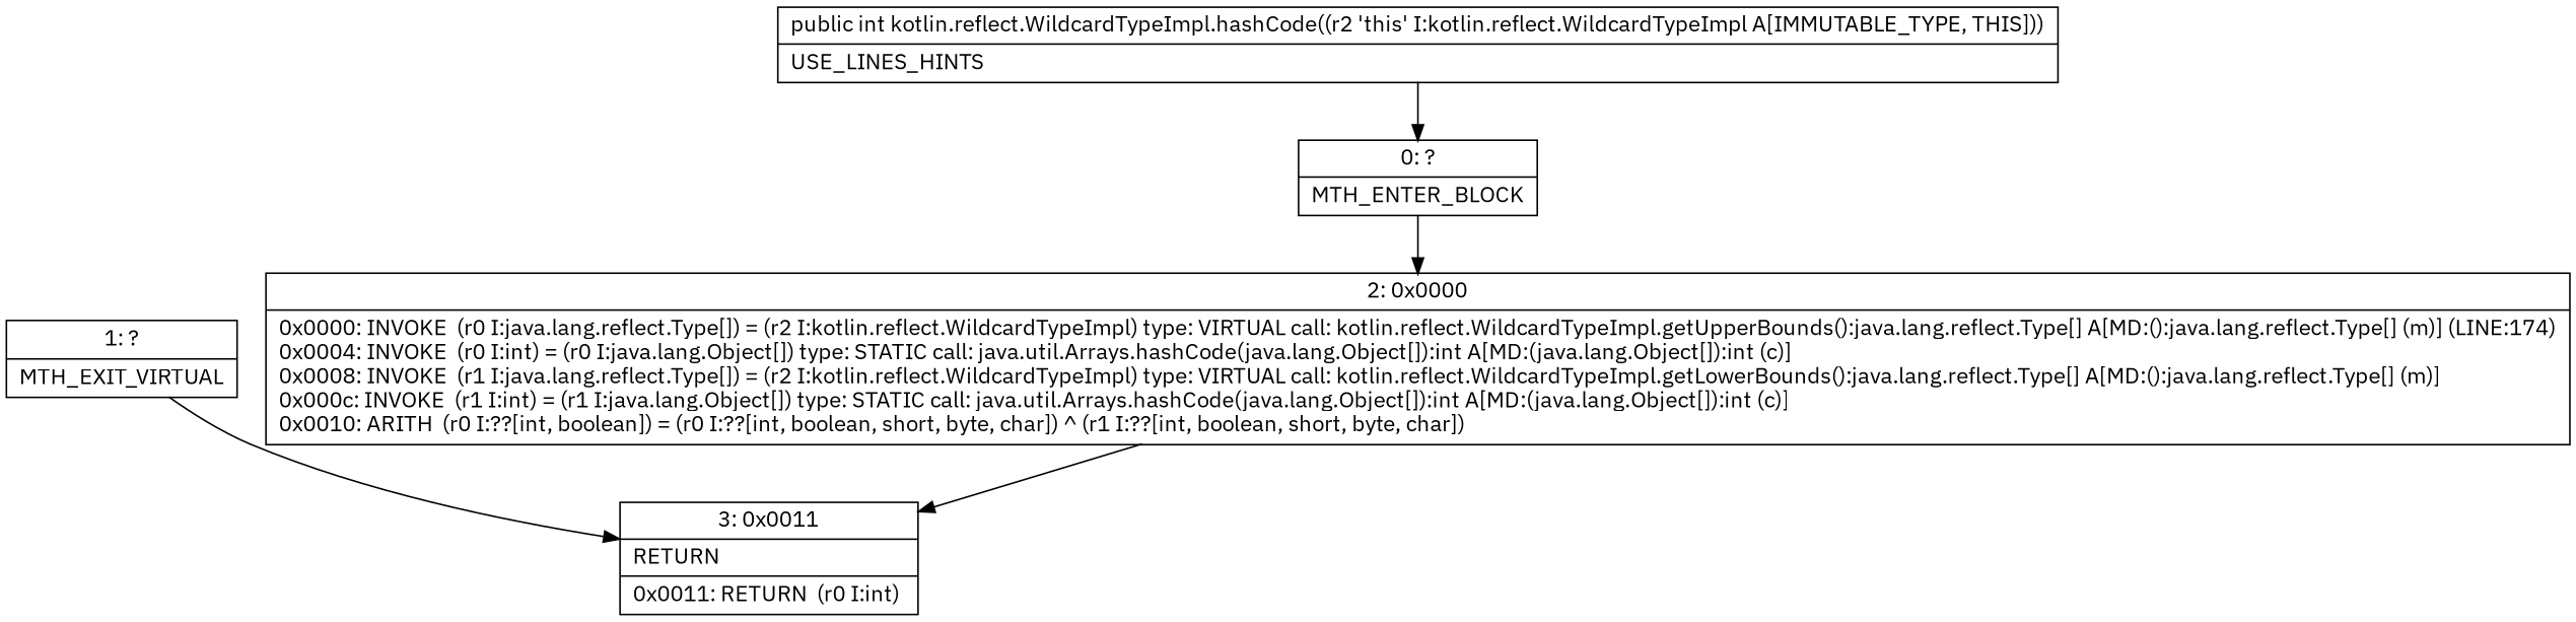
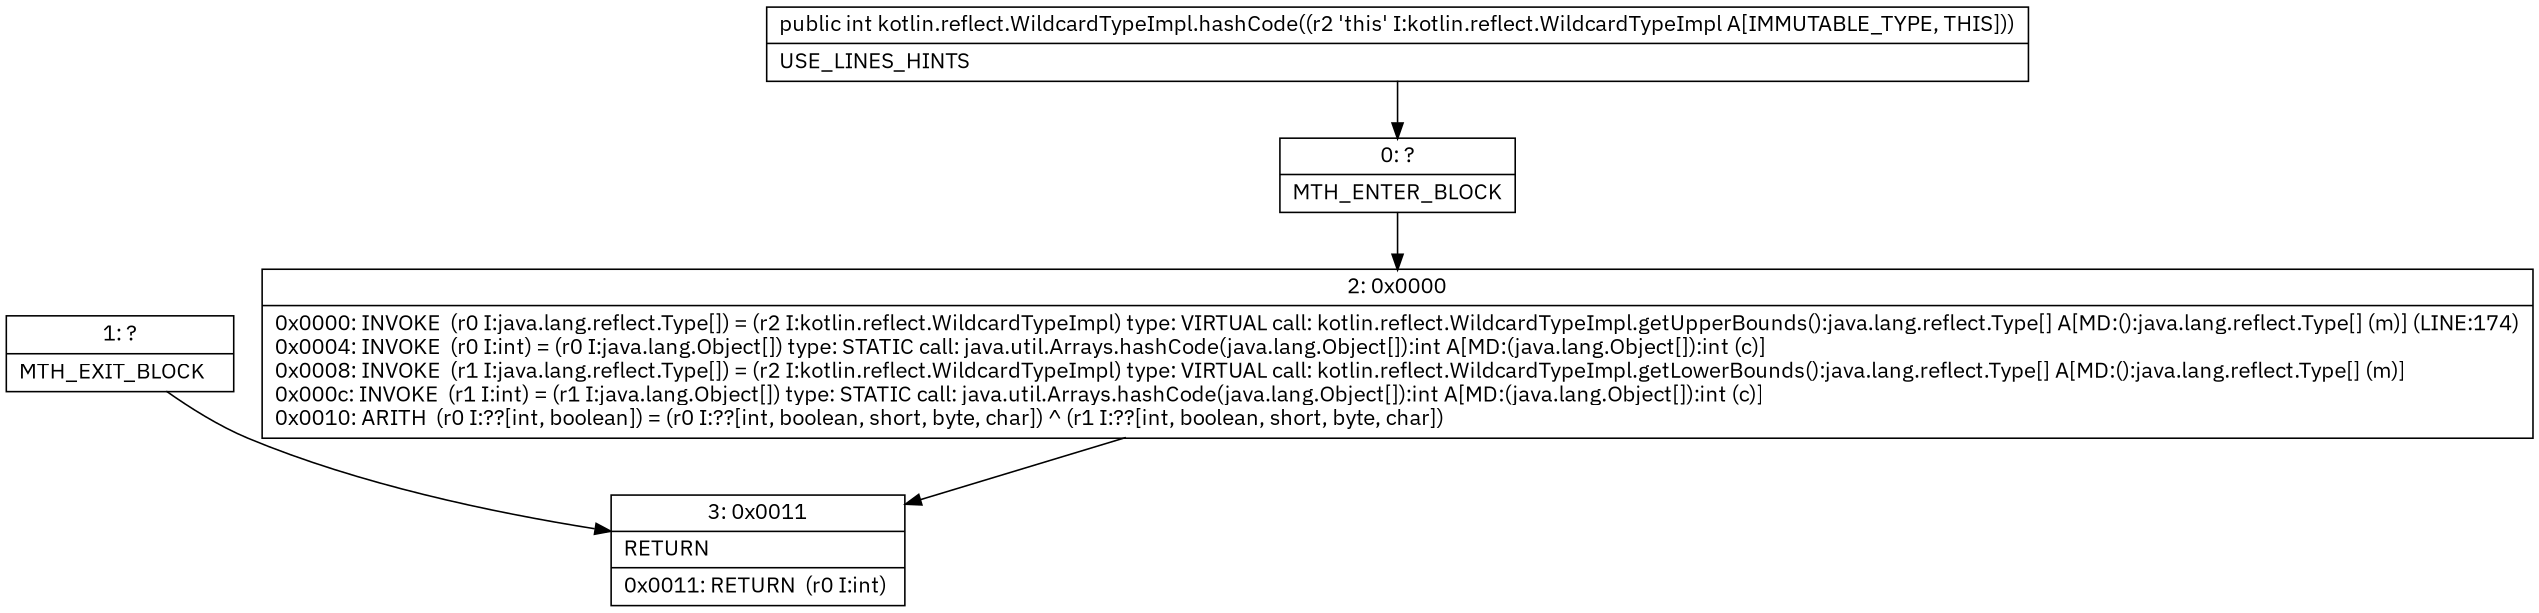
  digraph {
    fontname="IBM Plex Sans"
    node [fontname="IBM Plex Sans" shape=record]
    edge [fontname="IBM Plex Sans"]
    n1 [label="{0\:\ ?|MTH_ENTER_BLOCK\l}"]
    n2 [label="{2\:\ 0x0000|0x0000: INVOKE  (r0 I:java.lang.reflect.Type[]) = (r2 I:kotlin.reflect.WildcardTypeImpl) type: VIRTUAL call: kotlin.reflect.WildcardTypeImpl.getUpperBounds():java.lang.reflect.Type[] A[MD:():java.lang.reflect.Type[] (m)] (LINE:174)\l0x0004: INVOKE  (r0 I:int) = (r0 I:java.lang.Object[]) type: STATIC call: java.util.Arrays.hashCode(java.lang.Object[]):int A[MD:(java.lang.Object[]):int (c)]\l0x0008: INVOKE  (r1 I:java.lang.reflect.Type[]) = (r2 I:kotlin.reflect.WildcardTypeImpl) type: VIRTUAL call: kotlin.reflect.WildcardTypeImpl.getLowerBounds():java.lang.reflect.Type[] A[MD:():java.lang.reflect.Type[] (m)]\l0x000c: INVOKE  (r1 I:int) = (r1 I:java.lang.Object[]) type: STATIC call: java.util.Arrays.hashCode(java.lang.Object[]):int A[MD:(java.lang.Object[]):int (c)]\l0x0010: ARITH  (r0 I:??[int, boolean]) = (r0 I:??[int, boolean, short, byte, char]) ^ (r1 I:??[int, boolean, short, byte, char]) \l}"]
    n3 [label="{3\:\ 0x0011|RETURN\l|0x0011: RETURN  (r0 I:int) \l}"]
-   n4 [label="{1\:\ ?|MTH_EXIT_VIRTUAL\l}"]
+   n4 [label="{1\:\ ?|MTH_EXIT_BLOCK\l}"]
    n5 [label="{public int kotlin.reflect.WildcardTypeImpl.hashCode((r2 'this' I:kotlin.reflect.WildcardTypeImpl A[IMMUTABLE_TYPE, THIS]))  | USE_LINES_HINTS\l}"]
    n1 -> n2
    n2 -> n3
    n4 -> n3
    n5 -> n1
  }
